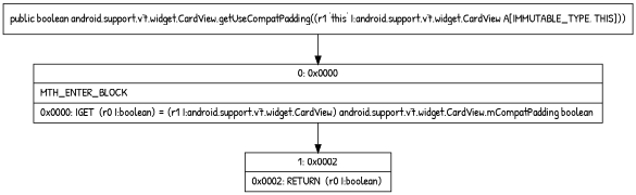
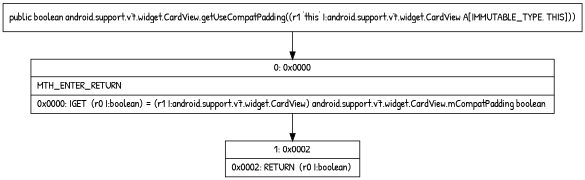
  digraph {
    fontname="Patrick Hand"
    node [shape=record fontname="Patrick Hand"]
    edge [fontname="Patrick Hand"]
-   n1 [label="{0\:\ 0x0000|MTH_ENTER_BLOCK\l|0x0000: IGET  (r0 I:boolean) = (r1 I:android.support.v7.widget.CardView) android.support.v7.widget.CardView.mCompatPadding boolean \l}"]
+   n1 [label="{0\:\ 0x0000|MTH_ENTER_RETURN\l|0x0000: IGET  (r0 I:boolean) = (r1 I:android.support.v7.widget.CardView) android.support.v7.widget.CardView.mCompatPadding boolean \l}"]
    n2 [label="{1\:\ 0x0002|0x0002: RETURN  (r0 I:boolean) \l}"]
    n3 [label="{public boolean android.support.v7.widget.CardView.getUseCompatPadding((r1 'this' I:android.support.v7.widget.CardView A[IMMUTABLE_TYPE, THIS])) }"]
    n1 -> n2
    n3 -> n1
  }
